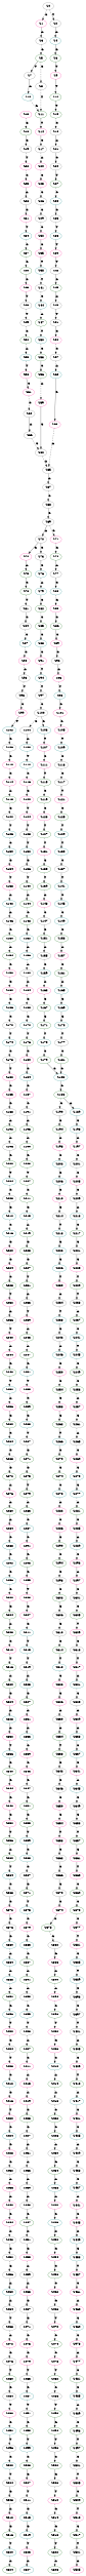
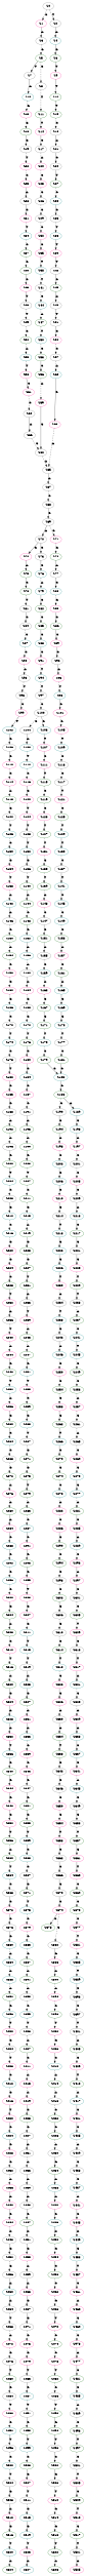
  strict digraph {
    node [color=deeppink]
    edge [style=dashed]
    S0 [color=gray40]
    S1
    S2 [color=gray40]
    S3 [color=gray40]
    S4 [color=teal]
    S5 [color=darkgreen]
    S6 [color=darkgreen]
    S7 [color=gray40]
    S8 [color=gray40]
    S9
    S10 [color=teal]
    S11 [color=darkgreen]
    S12 [color=darkgreen]
    S13
    S14
    S15 [color=darkgreen]
    S16 [color=darkgreen]
    S17 [color=gray40]
    S18 [color=gray40]
    S19 [color=gray40]
    S20
    S21 [color=gray40]
    S22
    S23
    S24 [color=gray40]
    S25
    S26 [color=gray40]
    S27 [color=darkgreen]
    S28 [color=gray40]
    S29 [color=gray40]
    S30 [color=teal]
    S31
    S32
    S33 [color=gray40]
    S34 [color=teal]
    S35
    S36 [color=teal]
    S37 [color=darkgreen]
    S38 [color=teal]
    S39
    S40 [color=darkgreen]
    S41 [color=gray40]
    S42 [color=gray40]
    S43
    S44 [color=teal]
    S45 [color=darkgreen]
    S46 [color=gray40]
    S47 [color=darkgreen]
    S48 [color=gray40]
    S49 [color=gray40]
    S50 [color=teal]
    S51 [color=gray40]
    S52 [color=darkgreen]
    S53 [color=darkgreen]
    S54
    S55 [color=teal]
    S56 [color=darkgreen]
    S57 [color=gray40]
    S58
    S59
    S60 [color=teal]
    S61
    S62 [color=gray40]
    S63
    S64 [color=gray40]
    S65 [color=gray40]
    S66 [color=gray40]
    S67 [color=gray40]
    S68 [color=gray40]
    S69 [color=gray40]
    S70 [color=gray40]
    S71
    S72
    S73 [color=gray40]
    S74 [color=darkgreen]
    S75 [color=darkgreen]
    S76 [color=teal]
    S77 [color=gray40]
    S78 [color=darkgreen]
    S79 [color=teal]
    S80 [color=teal]
    S81 [color=gray40]
    S82 [color=darkgreen]
    S83
    S84 [color=gray40]
    S85 [color=darkgreen]
    S86 [color=darkgreen]
    S87 [color=teal]
    S88 [color=teal]
    S89
    S90
    S91
    S92 [color=gray40]
    S93 [color=gray40]
    S94 [color=teal]
    S95
    S96 [color=gray40]
    S97 [color=gray40]
    S98 [color=teal]
    S99
    S100 [color=gray40]
    S101
    S102 [color=teal]
    S103 [color=teal]
    S104 [color=gray40]
    S105
    S106 [color=gray40]
    S107
    S108 [color=teal]
    S109 [color=teal]
    S110
    S111
    S112 [color=teal]
    S113 [color=gray40]
    S114
    S115 [color=darkgreen]
    S116
    S117 [color=gray40]
    S118 [color=darkgreen]
    S119 [color=darkgreen]
    S120
    S121
    S122 [color=gray40]
    S123
    S124
    S125 [color=darkgreen]
    S126 [color=teal]
    S127 [color=darkgreen]
    S128 [color=gray40]
    S129 [color=teal]
    S130 [color=teal]
    S131
    S132 [color=teal]
    S133 [color=teal]
    S134
    S135 [color=darkgreen]
    S136 [color=gray40]
    S137 [color=gray40]
    S138
    S139 [color=darkgreen]
    S140 [color=darkgreen]
    S141 [color=teal]
    S142 [color=teal]
    S143
    S144 [color=darkgreen]
    S145 [color=teal]
    S146 [color=gray40]
    S147 [color=gray40]
    S148 [color=darkgreen]
    S149 [color=teal]
    S150 [color=darkgreen]
    S151 [color=darkgreen]
    S152 [color=teal]
    S153 [color=darkgreen]
    S154 [color=darkgreen]
    S155 [color=gray40]
    S156 [color=teal]
    S157
    S158
    S159 [color=teal]
    S160 [color=gray40]
    S161 [color=darkgreen]
    S162
    S163
    S164
    S165 [color=teal]
    S166 [color=teal]
    S167 [color=darkgreen]
    S168 [color=gray40]
    S169 [color=teal]
    S170 [color=gray40]
    S171 [color=darkgreen]
    S172 [color=teal]
    S173 [color=teal]
    S174 [color=teal]
    S175 [color=teal]
    S176 [color=darkgreen]
    S177 [color=gray40]
    S178 [color=gray40]
    S179 [color=darkgreen]
    S180
    S181 [color=darkgreen]
    S182
    S183 [color=teal]
    S184 [color=teal]
    S185
    S186 [color=darkgreen]
    S187
    S188 [color=gray40]
    S189 [color=teal]
    S190 [color=gray40]
    S191 [color=gray40]
    S192 [color=darkgreen]
    S193 [color=teal]
    S194 [color=darkgreen]
    S195 [color=darkgreen]
    S196 [color=gray40]
    S197
    S198
    S199 [color=darkgreen]
    S200 [color=darkgreen]
    S201 [color=gray40]
    S202 [color=teal]
    S203 [color=darkgreen]
    S204 [color=teal]
    S205
    S206 [color=teal]
    S207 [color=darkgreen]
    S208 [color=gray40]
    S209 [color=gray40]
    S210
    S211 [color=darkgreen]
    S212 [color=teal]
    S213 [color=teal]
    S214 [color=gray40]
    S215 [color=teal]
    S216 [color=teal]
    S217 [color=darkgreen]
    S218 [color=teal]
    S219 [color=darkgreen]
    S220
    S221 [color=gray40]
    S222 [color=teal]
    S223 [color=darkgreen]
    S224
    S225
    S226 [color=teal]
    S227 [color=darkgreen]
    S228 [color=darkgreen]
    S229 [color=darkgreen]
    S230
    S231 [color=darkgreen]
    S232
    S233 [color=gray40]
    S234 [color=gray40]
    S235 [color=gray40]
    S236 [color=gray40]
    S237 [color=darkgreen]
    S238 [color=teal]
    S239
    S240
    S241 [color=teal]
    S242 [color=gray40]
    S243 [color=darkgreen]
    S244
    S245 [color=teal]
    S246 [color=teal]
    S247 [color=darkgreen]
    S248 [color=darkgreen]
    S249 [color=darkgreen]
    S250
    S251 [color=teal]
    S252 [color=teal]
    S253 [color=darkgreen]
    S254 [color=darkgreen]
    S255
    S256
    S257
    S258
    S259 [color=darkgreen]
    S260 [color=darkgreen]
    S261 [color=gray40]
    S262 [color=darkgreen]
    S263 [color=teal]
    S264 [color=teal]
    S265 [color=gray40]
    S266 [color=teal]
    S267 [color=gray40]
    S268 [color=gray40]
    S269
    S270 [color=darkgreen]
    S271 [color=darkgreen]
    S272 [color=darkgreen]
    S273 [color=teal]
    S274 [color=darkgreen]
    S275 [color=darkgreen]
    S276
    S277 [color=teal]
    S278 [color=teal]
    S279 [color=darkgreen]
    S280 [color=darkgreen]
    S281 [color=darkgreen]
    S282
    S283 [color=darkgreen]
    S284
    S285
    S286
    S287 [color=teal]
    S288 [color=teal]
    S289 [color=teal]
    S290 [color=darkgreen]
    S291
    S292 [color=teal]
    S293
    S294 [color=darkgreen]
    S295 [color=darkgreen]
    S296 [color=teal]
    S297
    S298 [color=gray40]
    S299
    S300
    S301 [color=gray40]
    S302 [color=darkgreen]
    S303
    S304 [color=darkgreen]
    S305 [color=darkgreen]
    S306 [color=gray40]
    S307
    S308 [color=darkgreen]
    S309
    S310 [color=gray40]
    S311 [color=teal]
    S312
    S313 [color=gray40]
    S314 [color=darkgreen]
    S315 [color=teal]
    S316 [color=darkgreen]
    S317
    S318 [color=teal]
    S319 [color=gray40]
    S320 [color=darkgreen]
    S321 [color=teal]
    S322
    S323 [color=teal]
    S324
    S325 [color=gray40]
    S326
    S327 [color=darkgreen]
    S328 [color=teal]
    S329
    S330 [color=gray40]
    S331
    S332
    S333 [color=teal]
    S334 [color=darkgreen]
    S335 [color=teal]
    S336 [color=teal]
    S337 [color=teal]
    S338 [color=darkgreen]
    S339
    S340 [color=darkgreen]
    S341
    S342 [color=gray40]
    S343
    S344
    S345 [color=teal]
    S346 [color=gray40]
    S347 [color=gray40]
    S348
    S349 [color=gray40]
    S350
    S351 [color=darkgreen]
    S352
    S353 [color=gray40]
    S354
    S355 [color=darkgreen]
    S356 [color=darkgreen]
    S357 [color=darkgreen]
    S358
    S359 [color=teal]
    S360 [color=darkgreen]
    S361
    S362 [color=gray40]
    S363 [color=teal]
    S364 [color=teal]
    S365
    S366 [color=gray40]
    S367 [color=gray40]
    S368 [color=gray40]
    S369 [color=darkgreen]
    S370 [color=gray40]
    S371 [color=darkgreen]
    S372
    S373 [color=darkgreen]
    S374
    S375 [color=teal]
    S376 [color=gray40]
    S377
    S378 [color=darkgreen]
    S379
    S380 [color=teal]
    S381
    S382 [color=gray40]
    S383 [color=teal]
    S384 [color=teal]
    S385 [color=teal]
    S386
    S387 [color=darkgreen]
    S388 [color=teal]
    S389 [color=teal]
    S390 [color=darkgreen]
    S391 [color=darkgreen]
    S392 [color=darkgreen]
    S393 [color=gray40]
    S394
    S395 [color=gray40]
    S396 [color=teal]
    S397 [color=gray40]
    S398 [color=darkgreen]
    S399 [color=teal]
    S400
    S401 [color=gray40]
    S402
    S403 [color=gray40]
    S404 [color=gray40]
    S405 [color=darkgreen]
    S406
    S407 [color=darkgreen]
    S408
    S409
    S410 [color=teal]
    S411
    S412 [color=teal]
    S413 [color=darkgreen]
    S414 [color=darkgreen]
    S415
    S416
    S417 [color=teal]
    S418 [color=gray40]
    S419
    S420
    S421
    S422 [color=darkgreen]
    S423 [color=darkgreen]
    S424 [color=teal]
    S425 [color=teal]
    S426 [color=darkgreen]
    S427 [color=gray40]
    S428
    S429 [color=gray40]
    S430 [color=gray40]
    S431 [color=gray40]
    S432 [color=gray40]
    S433 [color=gray40]
    S434 [color=darkgreen]
    S435 [color=gray40]
    S436
    S437 [color=teal]
    S438 [color=teal]
    S439 [color=gray40]
    S440
    S441
    S442
    S443 [color=gray40]
    S444
    S445
    S446 [color=teal]
    S447 [color=darkgreen]
    S448 [color=gray40]
    S449 [color=teal]
    S450 [color=darkgreen]
    S451 [color=gray40]
    S452 [color=gray40]
    S453 [color=teal]
    S454
    S455
    S456 [color=gray40]
    S457
    S458 [color=darkgreen]
    S459 [color=gray40]
    S460 [color=teal]
    S461
    S462
    S463
    S464 [color=gray40]
    S465
    S466 [color=gray40]
    S467 [color=gray40]
    S468 [color=gray40]
    S469 [color=teal]
    S470
    S471 [color=gray40]
    S472
    n474 [label=S973]
    S474 [color=darkgreen]
    S475
    S476 [color=gray40]
    S477
    S478
    S479
    S480 [color=darkgreen]
    S481 [color=darkgreen]
    S482 [color=darkgreen]
    S483 [color=gray40]
    S484 [color=gray40]
    S485 [color=teal]
    S486 [color=gray40]
    S487 [color=teal]
    S488
    S489 [color=gray40]
    S490 [color=darkgreen]
    S491 [color=gray40]
    S492 [color=teal]
    S493 [color=darkgreen]
    S494 [color=darkgreen]
    S495 [color=darkgreen]
    S496 [color=gray40]
    S497 [color=darkgreen]
    S498 [color=gray40]
    S499 [color=teal]
    S500 [color=teal]
    S501 [color=gray40]
    S502 [color=darkgreen]
    S503 [color=darkgreen]
    S504 [color=gray40]
    S505
    S506 [color=gray40]
    S507
    S508 [color=gray40]
    S509 [color=darkgreen]
    S510
    S511 [color=gray40]
    S512
    S513
    S514 [color=gray40]
    S515 [color=teal]
    S516 [color=darkgreen]
    S517 [color=darkgreen]
    S518 [color=darkgreen]
    S519 [color=teal]
    S520 [color=teal]
    S521 [color=gray40]
    S522 [color=darkgreen]
    S523
    S524 [color=darkgreen]
    S525
    S526 [color=darkgreen]
    S527 [color=teal]
    S0 -> S1 [label=C]
    S0 -> S2 [label=T]
    S1 -> S3 [label=A style=solid]
    S2 -> S4 [label=A style=solid]
    S3 -> S5 [label=G]
    S4 -> S6 [label=G style=solid]
    S5 -> S7 [label=T style=solid]
    S5 -> S8 [label=C]
    S6 -> S9 [label=T style=solid]
    S7 -> S10 [label=A style=solid]
    S8 -> S11 [label=T]
    S9 -> S12 [label=T style=solid]
-   S10 -> S11 [label=G]
+   S10 -> S13 [label=G]
    S11 -> S14 [label=T style=solid]
    S12 -> S15 [label=T style=solid]
    S13 -> S16 [label=G]
    S14 -> S17 [label=C style=solid]
    S15 -> S18 [label=C]
    S16 -> S19 [label=G style=solid]
    S17 -> S20 [label=A]
    S18 -> S21 [label=A style=solid]
    S19 -> S22 [label=T]
    S20 -> S23 [label=C]
    S21 -> S24 [label=C style=solid]
    S22 -> S25 [label=C]
    S23 -> S26 [label=G]
    S24 -> S27 [label=T style=solid]
    S25 -> S28 [label=A style=solid]
    S26 -> S29 [label=C]
    S27 -> S30 [label=C]
    S28 -> S31 [label=C style=solid]
    S29 -> S32 [label=C]
    S30 -> S33 [label=C style=solid]
    S31 -> S34 [label=T]
    S32 -> S35 [label=C style=solid]
    S33 -> S36 [label=T]
    S34 -> S37 [label=C]
    S35 -> S38 [label=T style=solid]
    S36 -> S39 [label=T style=solid]
    S37 -> S40 [label=G]
    S38 -> S41 [label=T]
    S39 -> S42 [label=T style=solid]
    S40 -> S43 [label=C style=solid]
    S41 -> S44 [label=C]
    S42 -> S45 [label=C style=solid]
    S43 -> S46 [label=T style=solid]
    S44 -> S47 [label=A]
    S45 -> S48 [label=A style=solid]
    S46 -> S49 [label=T]
    S47 -> S50 [label=T]
    S48 -> S51 [label=T style=solid]
    S49 -> S52 [label=C]
    S50 -> S53 [label=C]
    S51 -> S54 [label=C style=solid]
    S52 -> S55 [label=A]
    S53 -> S56 [label=C style=solid]
    S54 -> S57 [label=C]
    S55 -> S58 [label=T]
    S56 -> S59 [label=A]
    S57 -> S60 [label=A]
    S58 -> S61 [label=C style=solid]
    S59 -> S62 [label=G style=solid]
    S60 -> S63 [label=G style=solid]
    S61 -> S64 [label=C]
    S62 -> S65 [label=A]
    S63 -> S65 [label=A]
    S64 -> S66 [label=A style=solid]
    S65 -> S67 [label=A style=solid]
    S66 -> S62 [label=G]
    S67 -> S68 [label=C]
    S68 -> S69 [label=C style=solid]
    S69 -> S70 [label=A style=solid]
    S69 -> S71 [label=G]
    S70 -> S72 [label=G style=solid]
    S70 -> S73 [label=C style=solid]
    S71 -> S74 [label=G]
    S72 -> S75 [label=A style=solid]
    S73 -> S76 [label=C style=solid]
    S74 -> S77 [label=A style=solid]
    S75 -> S78 [label=C style=solid]
    S76 -> S79 [label=A]
    S77 -> S80 [label=C style=solid]
    S78 -> S81 [label=T]
    S79 -> S82 [label=C style=solid]
    S80 -> S83 [label=G]
    S81 -> S84 [label=C style=solid]
    S82 -> S85 [label=C]
    S83 -> S86 [label=C style=solid]
    S84 -> S87 [label=C]
    S85 -> S88 [label=C style=solid]
    S86 -> S89 [label=C style=solid]
    S87 -> S90 [label=C]
    S88 -> S91 [label=C style=solid]
    S89 -> S92 [label=C style=solid]
    S90 -> S93 [label=A]
    S91 -> S94 [label=T]
    S92 -> S95 [label=A style=solid]
    S93 -> S96 [label=T]
    S94 -> S97 [label=T]
    S95 -> S98 [label=T]
    S96 -> S99 [label=C style=solid]
    S97 -> S100 [label=C]
    S98 -> S101 [label=C style=solid]
    S99 -> S102 [label=T style=solid]
    S100 -> S103 [label=C style=solid]
    S100 -> S104 [label=G]
    S101 -> S105 [label=G]
    S102 -> S106 [label=G style=solid]
    S103 -> S107 [label=T style=solid]
    S104 -> S108 [label=A style=solid]
    S105 -> S109 [label=T]
    S106 -> S110 [label=C style=solid]
    S107 -> S111 [label=G style=solid]
    S108 -> S112 [label=T]
    S109 -> S113 [label=C]
    S110 -> S114 [label=C]
    S111 -> S115 [label=T style=solid]
    S112 -> S116 [label=C]
    S113 -> S117 [label=C]
    S114 -> S118 [label=A]
    S115 -> S119 [label=C]
    S116 -> S120 [label=G style=solid]
    S117 -> S121 [label=T style=solid]
    S118 -> S122 [label=G]
    S119 -> S123 [label=C]
    S120 -> S124 [label=T]
    S121 -> S125 [label=C]
    S122 -> S126 [label=T]
    S123 -> S127 [label=T style=solid]
    S124 -> S128 [label=T style=solid]
    S125 -> S129 [label=T]
    S126 -> S130 [label=C]
    S127 -> S131 [label=T]
    S128 -> S132 [label=T style=solid]
    S129 -> S133 [label=T style=solid]
    S130 -> S134 [label=G]
    S131 -> S135 [label=G]
    S132 -> S136 [label=G style=solid]
    S133 -> S137 [label=C]
    S134 -> S138 [label=T]
    S135 -> S139 [label=T]
    S136 -> S140 [label=T]
    S137 -> S141 [label=T style=solid]
    S138 -> S142 [label=A]
    S139 -> S143 [label=A]
    S140 -> S144 [label=A style=solid]
    S141 -> S145 [label=C style=solid]
    S142 -> S146 [label=A style=solid]
    S143 -> S147 [label=G]
    S144 -> S148 [label=G]
    S145 -> S149 [label=G]
    S146 -> S150 [label=G]
    S147 -> S151 [label=G style=solid]
    S148 -> S152 [label=G style=solid]
    S149 -> S153 [label=G]
    S150 -> S154 [label=A]
    S151 -> S155 [label=A style=solid]
    S152 -> S156 [label=A style=solid]
    S153 -> S157 [label=A style=solid]
    S154 -> S158 [label=C]
    S155 -> S159 [label=G]
    S156 -> S160 [label=A]
    S157 -> S161 [label=G]
    S158 -> S162 [label=G]
    S159 -> S163 [label=A]
    S160 -> S164 [label=A style=solid]
    S161 -> S165 [label=A style=solid]
    S162 -> S166 [label=G]
    S163 -> S167 [label=G]
    S164 -> S168 [label=G]
    S165 -> S169 [label=G style=solid]
    S166 -> S170 [label=C]
    S167 -> S171 [label=G style=solid]
    S168 -> S172 [label=G]
    S169 -> S173 [label=G style=solid]
    S170 -> S174 [label=T]
    S171 -> S175 [label=T]
    S172 -> S176 [label=T]
    S173 -> S177 [label=T]
    S174 -> S178 [label=C]
    S175 -> S179 [label=C]
    S176 -> S180 [label=C style=solid]
    S177 -> S181 [label=C]
    S178 -> S182 [label=T style=solid]
    S179 -> S183 [label=C style=solid]
    S180 -> S184 [label=C style=solid]
    S181 -> S183 [label=C style=solid]
    S182 -> S185 [label=C style=solid]
    S183 -> S186 [label=C style=solid]
    S184 -> S187 [label=C style=solid]
    S185 -> S188 [label=G style=solid]
    S186 -> S189 [label=A style=solid]
    S186 -> S190 [label=G]
    S187 -> S191 [label=G]
    S188 -> S192 [label=A]
    S189 -> S193 [label=G style=solid]
    S190 -> S194 [label=G style=solid]
    S191 -> S195 [label=A style=solid]
    S192 -> S196 [label=A]
    S193 -> S197 [label=A style=solid]
    S194 -> S198 [label=A style=solid]
    S195 -> S199 [label=A]
    S196 -> S200 [label=G style=solid]
    S197 -> S201 [label=G]
    S198 -> S202 [label=G]
    S199 -> S203 [label=G style=solid]
    S200 -> S204 [label=T style=solid]
    S201 -> S205 [label=C]
    S202 -> S206 [label=G style=solid]
    S203 -> S207 [label=T]
    S204 -> S208 [label=C]
    S205 -> S209 [label=C style=solid]
    S206 -> S210 [label=C style=solid]
    S207 -> S211 [label=C]
    S208 -> S212 [label=G style=solid]
    S209 -> S213 [label=A style=solid]
    S210 -> S214 [label=G style=solid]
    S211 -> S215 [label=G]
    S212 -> S216 [label=C]
    S213 -> S217 [label=C style=solid]
    S214 -> S218 [label=T style=solid]
    S215 -> S219 [label=A]
    S216 -> S220 [label=G]
    S217 -> S221 [label=G style=solid]
    S218 -> S222 [label=G style=solid]
    S219 -> S223 [label=G style=solid]
    S220 -> S224 [label=G]
    S221 -> S225 [label=G style=solid]
    S222 -> S226 [label=G style=solid]
    S223 -> S227 [label=G]
    S224 -> S228 [label=C style=solid]
    S225 -> S229 [label=T]
    S226 -> S230 [label=T style=solid]
    S227 -> S231 [label=T style=solid]
    S228 -> S232 [label=T style=solid]
    S229 -> S233 [label=T style=solid]
    S230 -> S234 [label=A]
    S231 -> S235 [label=A style=solid]
    S232 -> S236 [label=A style=solid]
    S233 -> S237 [label=A]
    S234 -> S238 [label=T]
    S235 -> S239 [label=T style=solid]
    S236 -> S240 [label=T]
    S237 -> S241 [label=C]
    S238 -> S242 [label=G style=solid]
    S239 -> S243 [label=A]
    S240 -> S244 [label=A]
    S241 -> S245 [label=T style=solid]
    S242 -> S246 [label=A style=solid]
    S243 -> S247 [label=A]
    S244 -> S248 [label=G style=solid]
    S245 -> S249 [label=G]
    S246 -> S250 [label=G]
    S247 -> S251 [label=G style=solid]
    S248 -> S252 [label=T]
    S249 -> S253 [label=C]
    S250 -> S254 [label=C]
    S251 -> S255 [label=T]
    S252 -> S256 [label=A]
    S253 -> S257 [label=A]
    S254 -> S258 [label=G]
    S255 -> S259 [label=C]
    S256 -> S260 [label=G style=solid]
    S257 -> S261 [label=G]
    S258 -> S262 [label=G style=solid]
    S259 -> S263 [label=G style=solid]
    S260 -> S264 [label=C style=solid]
    S261 -> S265 [label=A]
    S262 -> S266 [label=T style=solid]
    S263 -> S267 [label=T]
    S264 -> S268 [label=C]
    S265 -> S269 [label=C]
    S266 -> S270 [label=C style=solid]
    S267 -> S271 [label=G]
    S268 -> S272 [label=G]
    S269 -> S273 [label=G]
    S270 -> S274 [label=G]
    S271 -> S275 [label=G]
    S272 -> S276 [label=A]
    S273 -> S277 [label=G style=solid]
    S274 -> S278 [label=C]
    S275 -> S279 [label=T style=solid]
    S276 -> S280 [label=A]
    S277 -> S281 [label=A]
    S278 -> S282 [label=A]
    S279 -> S283 [label=A]
    S280 -> S284 [label=A style=solid]
    S281 -> S285 [label=C style=solid]
    S282 -> S286 [label=C]
    S283 -> S287 [label=C]
    S284 -> S288 [label=C style=solid]
    S285 -> S289 [label=A style=solid]
    S286 -> S290 [label=G style=solid]
    S287 -> S291 [label=C style=solid]
    S288 -> S292 [label=C style=solid]
    S289 -> S293 [label=C]
    S290 -> S294 [label=C]
    S291 -> S295 [label=G style=solid]
    S292 -> S296 [label=C]
    S293 -> S297 [label=A style=solid]
    S294 -> S298 [label=G]
    S295 -> S299 [label=G style=solid]
    S296 -> S300 [label=C]
    S297 -> S301 [label=C style=solid]
    S298 -> S302 [label=C]
    S299 -> S303 [label=T style=solid]
    S300 -> S304 [label=G style=solid]
    S301 -> S305 [label=C]
    S302 -> S306 [label=G style=solid]
    S303 -> S307 [label=G style=solid]
    S304 -> S308 [label=A style=solid]
    S305 -> S309 [label=T]
    S306 -> S310 [label=G]
    S307 -> S311 [label=G]
    S308 -> S312 [label=C]
    S309 -> S313 [label=C style=solid]
    S310 -> S314 [label=C]
    S311 -> S315 [label=T style=solid]
    S312 -> S316 [label=T]
    S313 -> S317 [label=T style=solid]
    S314 -> S318 [label=T style=solid]
    S315 -> S319 [label=T]
    S316 -> S320 [label=A]
    S317 -> S321 [label=A style=solid]
    S318 -> S322 [label=G]
    S319 -> S323 [label=A style=solid]
    S320 -> S324 [label=G style=solid]
    S321 -> S325 [label=G]
    S322 -> S326 [label=G style=solid]
    S323 -> S327 [label=G style=solid]
    S324 -> S328 [label=A style=solid]
    S325 -> S329 [label=A]
    S326 -> S330 [label=A]
    S327 -> S331 [label=A]
    S328 -> S332 [label=A style=solid]
    S329 -> S333 [label=A style=solid]
    S330 -> S334 [label=A style=solid]
    S331 -> S335 [label=A style=solid]
    S332 -> S336 [label=T style=solid]
    S333 -> S337 [label=C style=solid]
    S334 -> S338 [label=T style=solid]
    S335 -> S339 [label=G]
    S336 -> S340 [label=C style=solid]
    S337 -> S341 [label=G style=solid]
    S338 -> S342 [label=G style=solid]
    S339 -> S343 [label=G]
    S340 -> S344 [label=G style=solid]
    S341 -> S345 [label=A]
    S342 -> S346 [label=G style=solid]
    S343 -> S347 [label=G style=solid]
    S344 -> S348 [label=G style=solid]
    S345 -> S349 [label=G]
    S346 -> S350 [label=G]
    S347 -> S351 [label=G style=solid]
    S348 -> S352 [label=G style=solid]
    S349 -> S353 [label=G style=solid]
    S350 -> S354 [label=G]
    S351 -> S355 [label=G style=solid]
    S352 -> S356 [label=T style=solid]
    S353 -> S357 [label=T]
    S354 -> S358 [label=T style=solid]
    S355 -> S359 [label=T style=solid]
    S356 -> S360 [label=A]
    S357 -> S361 [label=G style=solid]
    S358 -> S362 [label=C style=solid]
    S359 -> S363 [label=C style=solid]
    S360 -> S364 [label=T]
    S361 -> S365 [label=T style=solid]
    S362 -> S366 [label=C style=solid]
    S363 -> S367 [label=C]
    S364 -> S368 [label=C]
    S365 -> S369 [label=C]
    S366 -> S370 [label=G style=solid]
    S367 -> S371 [label=G style=solid]
    S368 -> S372 [label=C style=solid]
    S369 -> S373 [label=C]
    S370 -> S374 [label=C style=solid]
    S371 -> S375 [label=T]
    S372 -> S376 [label=C style=solid]
    S373 -> S377 [label=C]
    S374 -> S378 [label=C style=solid]
    S375 -> S379 [label=C]
    S376 -> S380 [label=G style=solid]
    S377 -> S381 [label=T]
-   S378 -> S382 [label=G]
+   S374 -> S382 [label=G]
    S379 -> S383 [label=G]
    S380 -> S384 [label=A]
    S381 -> S385 [label=G]
    S382 -> S386 [label=G style=solid]
    S383 -> S387 [label=G]
    S384 -> S388 [label=A]
    S385 -> S389 [label=T]
    S386 -> S390 [label=A style=solid]
    S387 -> S391 [label=A]
    S388 -> S392 [label=A]
    S389 -> S393 [label=C style=solid]
    S390 -> S394 [label=A]
    S391 -> S395 [label=A]
    S392 -> S396 [label=G style=solid]
    S393 -> S397 [label=C style=solid]
    S394 -> S398 [label=C]
    S395 -> S399 [label=C]
    S396 -> S400 [label=T style=solid]
    S397 -> S401 [label=T style=solid]
    S398 -> S402 [label=T]
    S399 -> S403 [label=T]
    S400 -> S404 [label=G]
    S401 -> S405 [label=A style=solid]
    S402 -> S406 [label=G]
    S403 -> S407 [label=A]
    S404 -> S408 [label=T]
    S405 -> S409 [label=C]
    S406 -> S410 [label=C style=solid]
    S407 -> S411 [label=C style=solid]
    S408 -> S412 [label=C style=solid]
    S409 -> S413 [label=T style=solid]
    S410 -> S414 [label=A]
    S411 -> S415 [label=A]
    S412 -> S416 [label=G]
    S413 -> S417 [label=A]
    S414 -> S418 [label=A]
    S415 -> S419 [label=A]
    S416 -> S420 [label=T style=solid]
    S417 -> S421 [label=C style=solid]
    S418 -> S422 [label=C]
    S419 -> S423 [label=C style=solid]
    S420 -> S424 [label=C style=solid]
    S421 -> S425 [label=C style=solid]
    S422 -> S426 [label=C style=solid]
    S423 -> S427 [label=G]
    S424 -> S428 [label=G style=solid]
    S425 -> S429 [label=A]
    S426 -> S430 [label=A]
    S427 -> S431 [label=A style=solid]
    S428 -> S432 [label=G]
    S429 -> S433 [label=G]
    S430 -> S434 [label=G style=solid]
    S431 -> S435 [label=A]
    S432 -> S436 [label=A]
    S433 -> S437 [label=G]
    S434 -> S438 [label=A style=solid]
    S435 -> S439 [label=A style=solid]
    S436 -> S440 [label=A style=solid]
    S437 -> S441 [label=A]
    S438 -> S442 [label=A style=solid]
    S439 -> S443 [label=A style=solid]
    S440 -> S444 [label=C style=solid]
    S441 -> S445 [label=G style=solid]
    S442 -> S446 [label=C style=solid]
    S443 -> S447 [label=C style=solid]
    S444 -> S448 [label=A]
    S445 -> S449 [label=A style=solid]
    S446 -> S450 [label=A style=solid]
    S447 -> S451 [label=A style=solid]
    S448 -> S452 [label=G style=solid]
    S449 -> S453 [label=G style=solid]
    S450 -> S454 [label=G]
    S451 -> S455 [label=G style=solid]
    S452 -> S456 [label=G]
    S453 -> S457 [label=T style=solid]
    S454 -> S458 [label=C style=solid]
    S455 -> S459 [label=A]
    S456 -> S460 [label=A style=solid]
    S457 -> S461 [label=C style=solid]
    S458 -> S462 [label=C]
    S459 -> S463 [label=A style=solid]
    S460 -> S464 [label=A style=solid]
    S461 -> S465 [label=A]
    S462 -> S466 [label=G]
    S463 -> S467 [label=G style=solid]
    S464 -> S468 [label=T]
    S465 -> S469 [label=G]
    S466 -> S470 [label=T style=solid]
    S467 -> S471 [label=G style=solid]
    S468 -> S472 [label=A]
    S469 -> n474 [label=G]
    S470 -> S474 [label=C]
    S471 -> S475 [label=G]
    S472 -> S476 [label=G]
    n474 -> S477 [label=A style=solid]
    S474 -> S478 [label=C]
    S475 -> S479 [label=G]
    S476 -> S480 [label=T style=solid]
    S477 -> S481 [label=C style=solid]
    S478 -> S482 [label=T]
    S479 -> S483 [label=T style=solid]
    S480 -> S484 [label=C style=solid]
    S481 -> S485 [label=C style=solid]
    S482 -> S486 [label=C]
    S483 -> S487 [label=C style=solid]
    S484 -> S488 [label=T]
    S485 -> S489 [label=A]
    S486 -> S490 [label=T]
    S487 -> S491 [label=T]
    S488 -> S492 [label=C]
    S489 -> S493 [label=G]
    S490 -> S494 [label=G style=solid]
    S491 -> S495 [label=C style=solid]
    S492 -> S496 [label=T style=solid]
    S493 -> S497 [label=T style=solid]
    S494 -> S498 [label=T style=solid]
    S495 -> S499 [label=T style=solid]
    S496 -> S500 [label=C]
    S497 -> S501 [label=C]
    S498 -> S502 [label=C style=solid]
    S499 -> S503 [label=C]
    S500 -> S504 [label=T]
    S501 -> S505 [label=T]
    S502 -> S506 [label=G style=solid]
    S503 -> S507 [label=G style=solid]
    S504 -> S508 [label=G style=solid]
    S505 -> S509 [label=C style=solid]
    S506 -> S510 [label=T]
    S507 -> S511 [label=T]
    S508 -> S512 [label=A style=solid]
    S509 -> S513 [label=T]
    S510 -> S514 [label=G]
    S511 -> S515 [label=G]
    S512 -> S516 [label=G style=solid]
    S513 -> S517 [label=G]
    S514 -> S518 [label=G]
    S515 -> S519 [label=G style=solid]
    S516 -> S520 [label=T]
    S517 -> S521 [label=T style=solid]
    S518 -> S522 [label=T style=solid]
    S519 -> S523 [label=T]
    S520 -> S524 [label=A]
    S521 -> S525 [label=A style=solid]
    S522 -> S526 [label=A]
    S523 -> S527 [label=A style=solid]
  }
